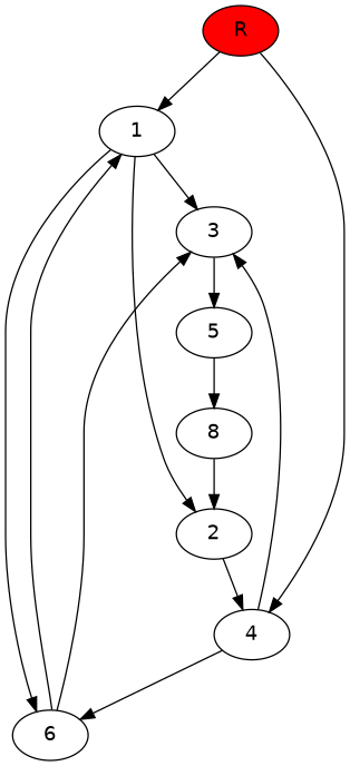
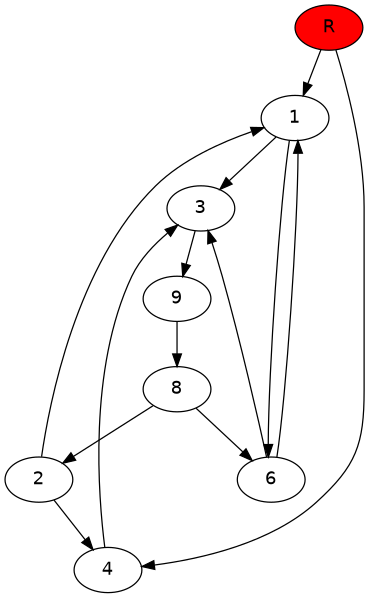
  digraph {
    fontname="DejaVu Sans"
    node [fontname="DejaVu Sans"]
    edge [fontname="DejaVu Sans"]
    1
    3
    6
-   5
+   5 [label=9]
    2
    4
    8
    R [fillcolor="#ff0000" style=filled]
    1 -> 3
    1 -> 6
    3 -> 5
    6 -> 1
    6 -> 3
    5 -> 8
-   1 -> 2
+   2 -> 1
    2 -> 4
    4 -> 3
-   4 -> 6
+   8 -> 6
    8 -> 2
    R -> 1
    R -> 4
  }
